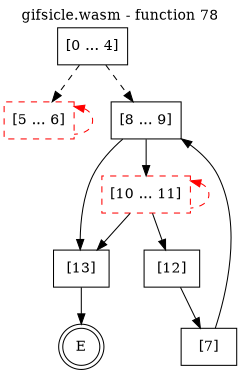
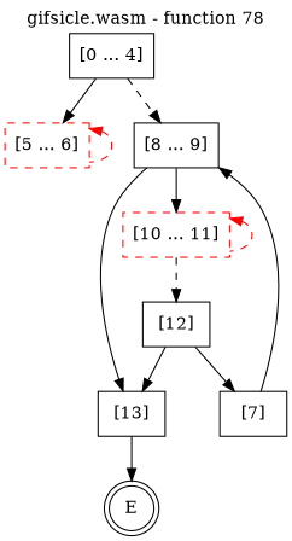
  digraph {
    label="gifsicle.wasm - function 78"
    labelfontcolor=black
    labelfontname=Helvetica
    labelfontsize=16
    labelloc=t
    node [shape=box color=black style=solid]
    E [shape=doublecircle color="" style=""]
    n2 [label="[0 ... 4]"]
    n3 [color=red label="[5 ... 6]" style=dashed]
    n4 [label="[8 ... 9]"]
    n5 [color=red label="[10 ... 11]" style=dashed]
    n6 [label="[13]"]
    n7 [label="[7]"]
    n8 [label="[12]"]
-   n2 -> n3 [style=dashed]
+   n2 -> n3
    n2 -> n4 [style=dashed]
    n3 -> n3 [color=red dir=back style=dashed]
    n4 -> n5
    n4 -> n6
    n5 -> n5 [color=red dir=back style=dashed]
-   n5 -> n8
+   n5 -> n8 [style=dashed]
    n6 -> E
    n7 -> n4
-   n5 -> n6
+   n8 -> n6
    n8 -> n7
  }
